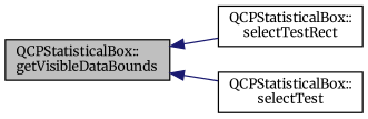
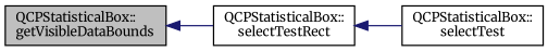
  digraph {
    fontname=Merriweather
    rankdir=LR
    node [color=black fillcolor=white fontname=Merriweather fontsize=10 shape=record style=filled]
    edge [color=midnightblue dir=back fontname=Merriweather fontsize=10 labelfontname=Helvetica labelfontsize=10 style=solid]
    n1 [fillcolor=grey75 fontcolor=black height=0.2 label="QCPStatisticalBox::\lgetVisibleDataBounds" width=0.4]
    n2 [height=0.2 label="QCPStatisticalBox::\lselectTestRect" width=0.4]
    n3 [height=0.2 label="QCPStatisticalBox::\lselectTest" width=0.4]
    n1 -> n2
-   n1 -> n3
+   n2 -> n3
  }
